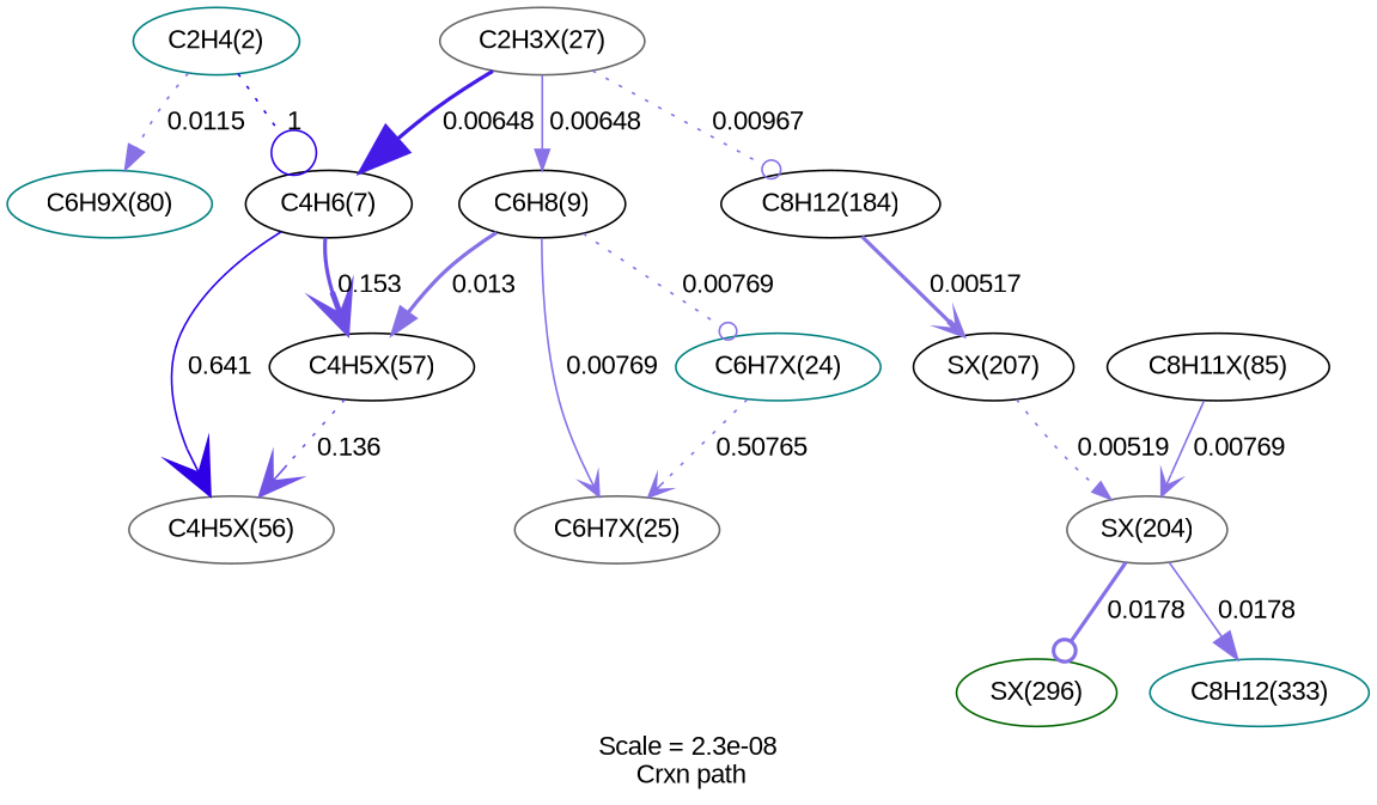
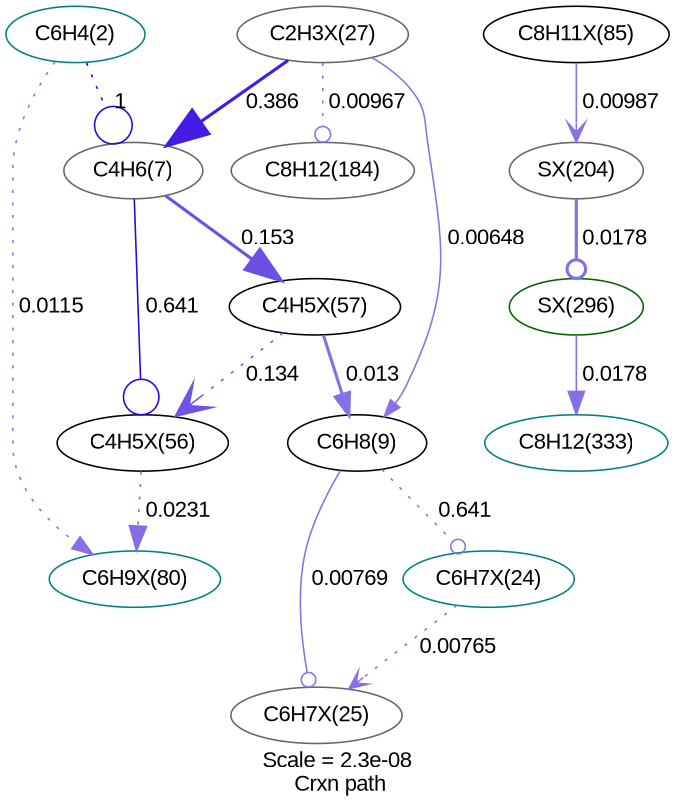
  digraph {
    fontname="Liberation Sans"
    label="Scale = 2.3e-08\l Crxn path"
    node [color=gray40 fontname="Liberation Sans"]
    edge [arrowhead=normal arrowsize=1.16 color="0.7, 0.508, 0.9" fontname="Liberation Sans" style=dotted]
-   n1 [color=teal label="C2H4(2)"]
+   n1 [color=teal label="C6H4(2)"]
    n2 [color=teal label="C6H9X(80)"]
-   n3 [color=black label="C4H6(7)"]
+   n3 [label="C4H6(7)"]
    n4 [label="C2H3X(27)"]
    n5 [color=black label="C6H8(9)"]
-   n6 [color=black label="C8H12(184)"]
+   n6 [label="C8H12(184)"]
    n7 [color=black label="C4H5X(57)"]
-   n8 [label="C4H5X(56)"]
+   n8 [color=black label="C4H5X(56)"]
    n9 [label="C6H7X(25)"]
    n10 [color=teal label="C6H7X(24)"]
-   n11 [color=black label="SX(207)"]
    n12 [label="SX(204)"]
    n13 [color=darkgreen label="SX(296)"]
    n14 [color=black label="C8H11X(85)"]
    n15 [color=teal label="C8H12(333)"]
    n1 -> n2 [arrowsize=1.32 color="0.7, 0.512, 0.9" label=" 0.0115"]
    n1 -> n3 [arrowhead=odot arrowsize=3 color="0.7, 1.5, 0.9" label=" 1"]
-   n3 -> n7 [arrowhead=vee arrowsize=2.29 color="0.7, 0.653, 0.9" label=" 0.153" style=bold]
-   n3 -> n8 [arrowhead=vee arrowsize=2.83 color="0.7, 1.14, 0.9" label=" 0.641" style=solid]
-   n4 -> n3 [arrowsize=2.64 color="0.7, 0.886, 0.9" label=" 0.00648" style=bold]
+   n3 -> n7 [arrowsize=2.29 color="0.7, 0.653, 0.9" label=" 0.153" style=bold]
+   n3 -> n8 [arrowhead=odot arrowsize=2.83 color="0.7, 1.14, 0.9" label=" 0.641" style=solid]
+   n4 -> n3 [arrowsize=2.64 color="0.7, 0.886, 0.9" label=" 0.386" style=bold]
    n4 -> n5 [arrowsize=1.1 color="0.7, 0.506, 0.9" label=" 0.00648" style=solid]
    n4 -> n6 [arrowhead=odot arrowsize=1.25 color="0.7, 0.51, 0.9" label=" 0.00967"]
-   n5 -> n9 [arrowhead=vee label=" 0.00769" style=solid]
-   n5 -> n10 [arrowhead=odot label=" 0.00769"]
-   n6 -> n11 [arrowhead=vee arrowsize=1.01 color="0.7, 0.505, 0.9" label=" 0.00517" style=bold]
-   n5 -> n7 [arrowsize=1.36 color="0.7, 0.513, 0.9" label=" 0.013" style=bold]
-   n7 -> n8 [arrowhead=vee arrowsize=2.25 color="0.7, 0.636, 0.9" label=" 0.136"]
-   n10 -> n9 [arrowhead=vee label=" 0.50765"]
-   n11 -> n12 [arrowsize=1.01 color="0.7, 0.505, 0.9" label=" 0.00519"]
+   n5 -> n9 [arrowhead=odot label=" 0.00769" style=solid]
+   n5 -> n10 [arrowhead=odot label=" 0.641"]
+   n7 -> n5 [arrowsize=1.36 color="0.7, 0.513, 0.9" label=" 0.013" style=bold]
+   n7 -> n8 [arrowhead=vee arrowsize=2.25 color="0.7, 0.636, 0.9" label=" 0.134"]
+   n8 -> n2 [arrowsize=1.58 color="0.7, 0.523, 0.9" label=" 0.0231"]
+   n10 -> n9 [arrowhead=vee label=" 0.00765"]
    n12 -> n13 [arrowhead=odot arrowsize=1.48 color="0.7, 0.518, 0.9" label=" 0.0178" style=bold]
-   n12 -> n15 [arrowsize=1.48 color="0.7, 0.518, 0.9" label=" 0.0178" style=solid]
-   n14 -> n12 [arrowhead=vee arrowsize=1.26 color="0.7, 0.51, 0.9" label=" 0.00769" style=solid]
+   n13 -> n15 [arrowsize=1.48 color="0.7, 0.518, 0.9" label=" 0.0178" style=solid]
+   n14 -> n12 [arrowhead=vee arrowsize=1.26 color="0.7, 0.51, 0.9" label=" 0.00987" style=solid]
  }
